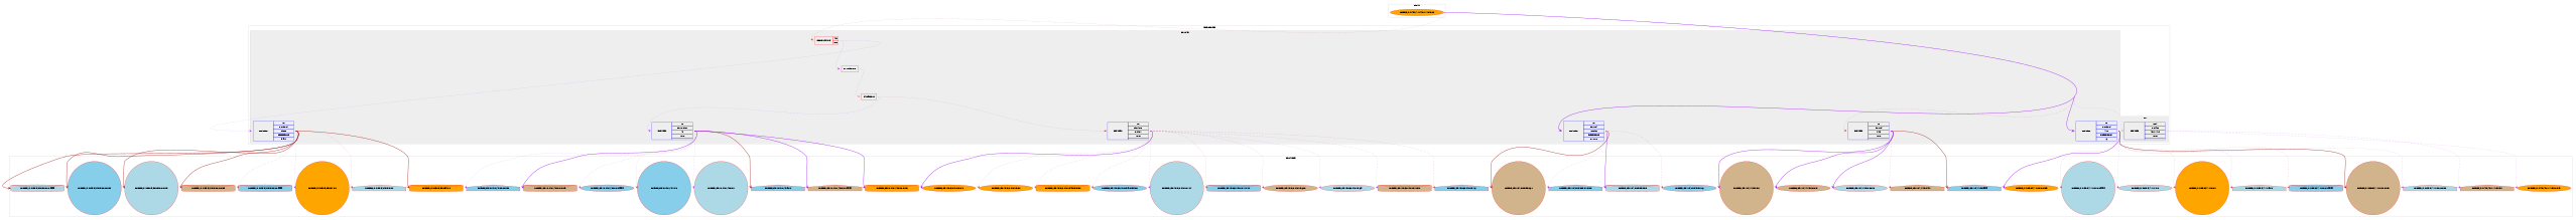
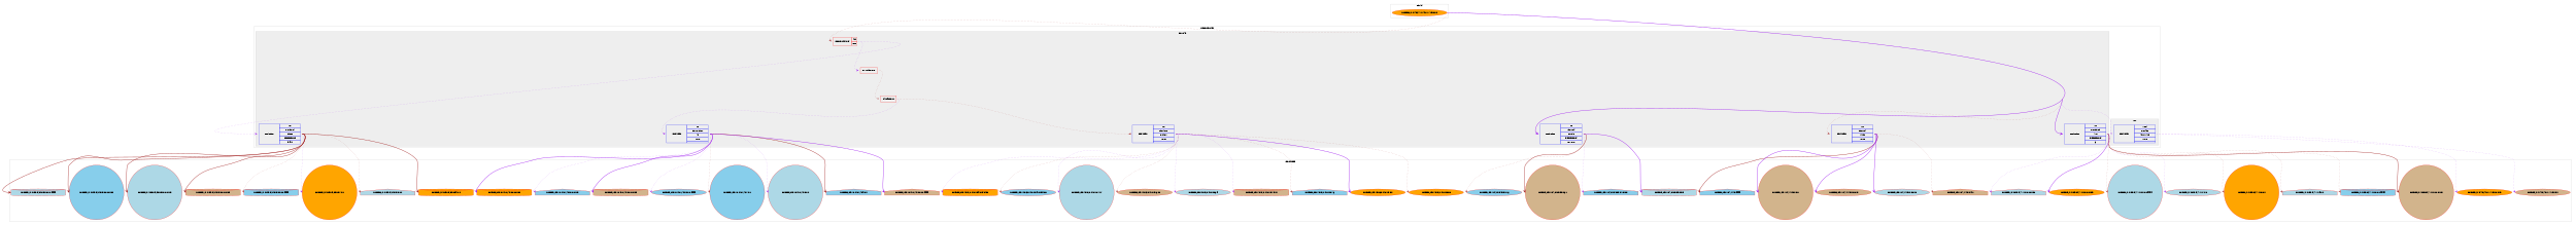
  digraph {
    compound=true
    concentrate=true
    fontname=Helvetica
    fontsize=10
    newrank=true
    rankdir=TB
    ranksep=1.5
    node [color=red fillcolor=skyblue fontname=Helvetica fontsize=10 shape=ellipse style=filled]
    edge [arrowhead=vee color=purple headport=w style=dotted tailport=e weight=100]
    n1 [fillcolor=orange label="portage://sys-libs/llvm-libunwind-8.0.1" width=4]
    n2 [color=blue label=<<TABLE BORDER="0" CELLBORDER="1" CELLSPACING="0" CELLPADDING="4" WIDTH="220"><TR><TD ROWSPAN="6" CELLPADDING="30">pack_dep</TD></TR><TR><TD WIDTH="110">no</TD></TR><TR><TD>sys-devel</TD></TR><TR><TD>clang</TD></TR><TR><TD>greaterequal</TD></TR><TR><TD>3.9.0</TD></TR></TABLE>> shape=none fillcolor="" style=""]
    n3 [color=blue label=<<TABLE BORDER="0" CELLBORDER="1" CELLSPACING="0" CELLPADDING="4" WIDTH="220"><TR><TD ROWSPAN="6" CELLPADDING="30">pack_dep</TD></TR><TR><TD WIDTH="110">no</TD></TR><TR><TD>dev-lang</TD></TR><TR><TD>python</TD></TR><TR><TD>none</TD></TR><TR><TD></TD></TR></TABLE>> shape=none fillcolor="" style=""]
    n4 [color=blue label=<<TABLE BORDER="0" CELLBORDER="1" CELLSPACING="0" CELLPADDING="4" WIDTH="220"><TR><TD ROWSPAN="6" CELLPADDING="30">pack_dep</TD></TR><TR><TD WIDTH="110">no</TD></TR><TR><TD>dev-python</TD></TR><TR><TD>lit</TD></TR><TR><TD>none</TD></TR><TR><TD></TD></TR></TABLE>> shape=none fillcolor="" style=""]
    n5 [label=<<TABLE BORDER="0" CELLBORDER="1" CELLSPACING="0" CELLPADDING="4"><TR><TD CELLPADDING="10">all_of_group</TD></TR></TABLE>> shape=none fillcolor="" style=""]
    n6 [label=<<TABLE BORDER="0" CELLBORDER="1" CELLSPACING="0" CELLPADDING="4"><TR><TD CELLPADDING="10">any_of_group</TD></TR></TABLE>> shape=none fillcolor="" style=""]
    n7 [label=<<TABLE BORDER="0" CELLBORDER="1" CELLSPACING="0" CELLPADDING="4"><TR><TD ROWSPAN="3" CELLPADDING="10">use_conditional</TD></TR><TR><TD>libs</TD></TR><TR><TD>test</TD></TR></TABLE>> shape=none fillcolor="" style=""]
    n8 [color=blue label=<<TABLE BORDER="0" CELLBORDER="1" CELLSPACING="0" CELLPADDING="4" WIDTH="220"><TR><TD ROWSPAN="6" CELLPADDING="30">pack_dep</TD></TR><TR><TD WIDTH="110">no</TD></TR><TR><TD>dev-util</TD></TR><TR><TD>cmake</TD></TR><TR><TD>greaterequal</TD></TR><TR><TD>3.7.0-r1</TD></TR></TABLE>> shape=none fillcolor="" style=""]
    n9 [color=blue label=<<TABLE BORDER="0" CELLBORDER="1" CELLSPACING="0" CELLPADDING="4" WIDTH="220"><TR><TD ROWSPAN="6" CELLPADDING="30">pack_dep</TD></TR><TR><TD WIDTH="110">no</TD></TR><TR><TD>dev-util</TD></TR><TR><TD>ninja</TD></TR><TR><TD>none</TD></TR><TR><TD></TD></TR></TABLE>> shape=none fillcolor="" style=""]
    n10 [color=blue label=<<TABLE BORDER="0" CELLBORDER="1" CELLSPACING="0" CELLPADDING="4" WIDTH="220"><TR><TD ROWSPAN="6" CELLPADDING="30">pack_dep</TD></TR><TR><TD WIDTH="110">no</TD></TR><TR><TD>sys-devel</TD></TR><TR><TD>llvm</TD></TR><TR><TD>greaterequal</TD></TR><TR><TD>6</TD></TR></TABLE>> shape=none fillcolor="" style=""]
    n11 [color=blue label=<<TABLE BORDER="0" CELLBORDER="1" CELLSPACING="0" CELLPADDING="4" WIDTH="220"><TR><TD ROWSPAN="6" CELLPADDING="30">pack_dep</TD></TR><TR><TD WIDTH="110">weak</TD></TR><TR><TD>sys-libs</TD></TR><TR><TD>libunwind</TD></TR><TR><TD>none</TD></TR><TR><TD></TD></TR></TABLE>> shape=none fillcolor="" style=""]
    n12 [fillcolor=orange label="portage://sys-devel/clang-9.0.1" shape=cylinder width=4]
    n13 [fillcolor=lightblue label="portage://sys-devel/clang-8.0.1" shape=house width=4]
    n14 [fillcolor=orange label="portage://sys-devel/clang-7.1.0" shape=circle width=4]
    n15 [label="portage://sys-devel/clang-11.0.0.9999" shape=cylinder width=4]
    n16 [fillcolor=tan label="portage://sys-devel/clang-10.0.0_rc3" shape=cylinder width=4]
    n17 [fillcolor=lightblue label="portage://sys-devel/clang-10.0.0_rc2" shape=circle width=4]
    n18 [label="portage://sys-devel/clang-10.0.0_rc1" shape=circle width=4]
    n19 [fillcolor=lightblue label="portage://sys-devel/clang-10.0.0.9999" shape=cylinder width=4]
    n20 [label="portage://dev-lang/python-3.9.0_alpha4" width=4]
    n21 [fillcolor=orange label="portage://dev-lang/python-3.9.0_alpha2" shape=cylinder width=4]
    n22 [fillcolor=orange label="portage://dev-lang/python-3.8.2" width=4]
    n23 [fillcolor=orange label="portage://dev-lang/python-3.8.1" width=4]
    n24 [label="portage://dev-lang/python-3.7.6" shape=house width=4]
    n25 [fillcolor=tan label="portage://dev-lang/python-3.7.5-r1" shape=cylinder width=4]
    n26 [fillcolor=lightblue label="portage://dev-lang/python-3.6.9" width=4]
    n27 [fillcolor=tan label="portage://dev-lang/python-3.6.10" width=4]
-   n28 [label="portage://dev-lang/python-2.7.17-r1" shape=cylinder width=4]
    n29 [fillcolor=lightblue label="portage://dev-lang/python-2.7.17" shape=circle width=4]
    n30 [label="portage://dev-python/lit-9.0.1" shape=house width=4]
    n31 [fillcolor=lightblue label="portage://dev-python/lit-8.0.1" shape=circle width=4]
    n32 [label="portage://dev-python/lit-7.1.0" shape=circle width=4]
    n33 [label="portage://dev-python/lit-11.0.0.9999" width=4]
    n34 [fillcolor=tan label="portage://dev-python/lit-10.0.0_rc3" shape=cylinder width=4]
    n35 [label="portage://dev-python/lit-10.0.0_rc2" shape=house width=4]
    n36 [fillcolor=orange label="portage://dev-python/lit-10.0.0_rc1" shape=cylinder width=4]
    n37 [fillcolor=tan label="portage://dev-python/lit-10.0.0.9999" shape=house width=4]
    n38 [label="portage://dev-util/cmake-3.17.0_rc2" shape=house width=4]
    n39 [fillcolor=tan label="portage://dev-util/cmake-3.16.4" shape=circle width=4]
    n40 [label="portage://dev-util/cmake-3.14.6" width=4]
    n41 [fillcolor=lightblue label="portage://dev-util/cmake-3.13.5" shape=cylinder width=4]
    n42 [label="portage://dev-util/ninja-9999" shape=house width=4]
    n43 [fillcolor=tan label="portage://dev-util/ninja-1.9.0" shape=house width=4]
    n44 [fillcolor=lightblue label="portage://dev-util/ninja-1.8.2-r2" width=4]
    n45 [fillcolor=tan label="portage://dev-util/ninja-1.8.2-r1" width=4]
    n46 [fillcolor=tan label="portage://dev-util/ninja-1.8.2" shape=circle width=4]
    n47 [fillcolor=lightblue label="portage://sys-devel/llvm-9.0.1" shape=house width=4]
    n48 [fillcolor=orange label="portage://sys-devel/llvm-8.0.1" shape=circle width=4]
    n49 [fillcolor=lightblue label="portage://sys-devel/llvm-7.1.0" width=4]
    n50 [fillcolor=lightblue label="portage://sys-devel/llvm-11.0.0.9999" shape=circle width=4]
    n51 [fillcolor=orange label="portage://sys-devel/llvm-10.0.0_rc3" width=4]
    n52 [fillcolor=lightblue label="portage://sys-devel/llvm-10.0.0_rc2" shape=house width=4]
    n53 [fillcolor=tan label="portage://sys-devel/llvm-10.0.0_rc1" shape=circle width=4]
    n54 [label="portage://sys-devel/llvm-10.0.0.9999" shape=cylinder width=4]
-   n55 [fillcolor=tan label="portage://sys-libs/libunwind-1.3.1" shape=house width=4]
+   n55 [fillcolor=tan label="portage://sys-libs/libunwind-1.3.1" width=4]
    n56 [fillcolor=orange label="portage://sys-libs/libunwind-1.2.1-r3" width=4]
    subgraph cluster_1 {
      color=gray
      label=<<i>dependencies</i>>
      subgraph cluster_2 {
        color=gray
        fillcolor="#eeeeee"
        label=<<i>compile</i>>
        style=filled
        subgraph sub_3 {
          color=gray
          fillcolor="#eeeeee"
          label=<<i>compile</i>>
          style=filled
          n7
          subgraph sub_4 {
            color=gray
            fillcolor="#eeeeee"
            label=<<i>compile</i>>
            style=filled
            n2
          }
          subgraph sub_5 {
            color=gray
            fillcolor="#eeeeee"
            label=<<i>compile</i>>
            style=filled
            n6
            subgraph sub_6 {
              color=gray
              fillcolor="#eeeeee"
              label=<<i>compile</i>>
              style=filled
              n5
              subgraph sub_7 {
                color=gray
                fillcolor="#eeeeee"
                label=<<i>compile</i>>
                style=filled
                n3
              }
              subgraph sub_8 {
                color=gray
                fillcolor="#eeeeee"
                label=<<i>compile</i>>
                style=filled
                n4
              }
            }
          }
        }
        subgraph sub_9 {
          color=gray
          fillcolor="#eeeeee"
          label=<<i>compile</i>>
          style=filled
          n8
        }
        subgraph sub_10 {
          color=gray
          fillcolor="#eeeeee"
          label=<<i>compile</i>>
          style=filled
          n9
        }
        subgraph sub_11 {
          color=gray
          fillcolor="#eeeeee"
          label=<<i>compile</i>>
          style=filled
          n10
        }
      }
      subgraph cluster_12 {
        color=gray
        fillcolor="#eeeeee"
        label=<<i>compile and run</i>>
        style=filled
      }
      subgraph cluster_13 {
        color=gray
        fillcolor="#eeeeee"
        label=<<i>run</i>>
        style=filled
        subgraph sub_14 {
          color=gray
          fillcolor="#eeeeee"
          label=<<i>run</i>>
          style=filled
          n11
        }
      }
    }
    subgraph cluster_15 {
      color=gray
      label=<<i>ebuild</i>>
      rank=same
      n1
    }
    subgraph cluster_16 {
      color=gray
      label=<<i>candidates</i>>
      rank=same
      subgraph sub_17 {
        color=black
        label=<<i>candidates</i>>
        nodesep=1
        rank=same
        n12
        n13
        n14
        n15
        n16
        n17
        n18
        n19
      }
      subgraph sub_18 {
        color=black
        label=<<i>candidates</i>>
        nodesep=1
        rank=same
        n20
        n21
        n22
        n23
        n24
        n25
        n26
        n27
-       n28
        n29
      }
      subgraph sub_19 {
        color=black
        label=<<i>candidates</i>>
        nodesep=1
        rank=same
        n30
        n31
        n32
        n33
        n34
        n35
        n36
        n37
      }
      subgraph sub_20 {
        color=black
        label=<<i>candidates</i>>
        nodesep=1
        rank=same
        n38
        n39
        n40
        n41
      }
      subgraph sub_21 {
        color=black
        label=<<i>candidates</i>>
        nodesep=1
        rank=same
        n42
        n43
        n44
        n45
        n46
      }
      subgraph sub_22 {
        color=black
        label=<<i>candidates</i>>
        nodesep=1
        rank=same
        n47
        n48
        n49
        n50
        n51
        n52
        n53
        n54
      }
      subgraph sub_23 {
        color=black
        label=<<i>candidates</i>>
        nodesep=1
        rank=same
        n55
        n56
      }
    }
    n1 -> n7 [color=brown weight=20]
    n1 -> n8 [style=bold weight=20]
    n1 -> n9 [color=brown weight=20]
    n1 -> n10 [style=bold weight=20]
    n1 -> n11 [arrowhead=odot weight=20]
    n2 -> n12 [color=brown style=bold]
    n2 -> n13 [color=brown]
    n2 -> n14
    n2 -> n15 [color=brown]
    n2 -> n16 [color=brown style=bold]
    n2 -> n17 [color=brown style=bold]
    n2 -> n18 [color=brown style=bold]
    n2 -> n19 [color=brown style=bold]
    n3 -> n20 [color=brown]
    n3 -> n21
    n3 -> n22 [color=brown]
    n3 -> n23 [style=bold]
    n3 -> n24 [color=brown]
    n3 -> n25
    n3 -> n26
    n3 -> n27 [color=brown]
-   n3 -> n28 [color=brown]
    n3 -> n29
    n4 -> n30 [color=brown style=bold]
    n4 -> n31
    n4 -> n32 [color=brown]
    n4 -> n33
    n4 -> n34 [style=bold]
    n4 -> n35
    n4 -> n36 [style=bold]
    n4 -> n37 [style=bold]
    n5 -> n3 [arrowhead=inv color=brown weight=20]
    n5 -> n4 [arrowhead=inv weight=20]
    n6 -> n5 [arrowhead=oinv color=brown weight=20]
    n7 -> n2 [weight=20]
    n7 -> n6 [weight=20]
    n8 -> n38
    n8 -> n39 [color=brown style=bold]
    n8 -> n40 [color=brown]
    n8 -> n41 [style=bold]
    n9 -> n42 [color=brown style=bold]
    n9 -> n43 [color=brown]
    n9 -> n44 [style=bold]
    n9 -> n45 [style=bold]
    n9 -> n46 [style=bold]
    n10 -> n47 [color=brown]
    n10 -> n48 [color=brown]
    n10 -> n49
    n10 -> n50 [color=brown]
    n10 -> n51 [style=bold]
    n10 -> n52
    n10 -> n53 [color=brown style=bold]
    n10 -> n54 [color=brown]
    n11 -> n55
    n11 -> n56
  }
